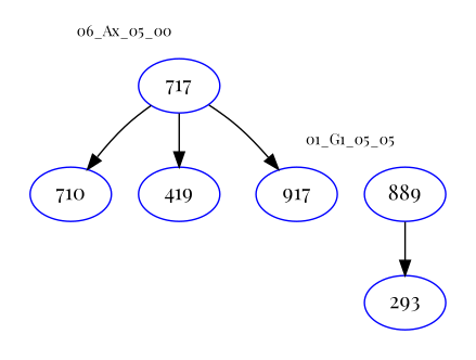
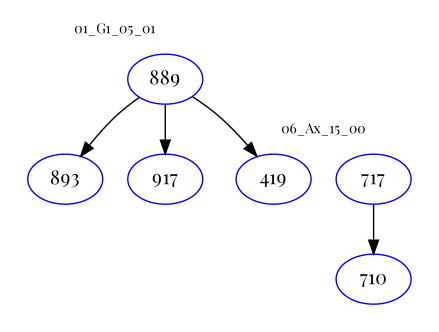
  digraph {
    fontname="Playfair Display"
    node [color=blue fontname="Playfair Display"]
    edge [color=black fontname="Playfair Display"]
    n1 [label=717]
    n2 [label=710]
    n3 [label=419]
    n4 [label=889]
-   n5 [label=293]
+   n5 [label=893]
    n6 [label=917]
    subgraph cluster_1 {
      color=white
      fontsize=10
-     label="06_Ax_05_00"
+     label="06_Ax_15_00"
      n1
      n2
      n3
    }
    subgraph cluster_2 {
      color=white
      fontsize=10
-     label="01_G1_05_05"
+     label="01_G1_05_01"
      n4
      n5
      n6
    }
    n1 -> n2
-   n1 -> n3
+   n4 -> n3
    n4 -> n5
-   n1 -> n6
+   n4 -> n6
  }
